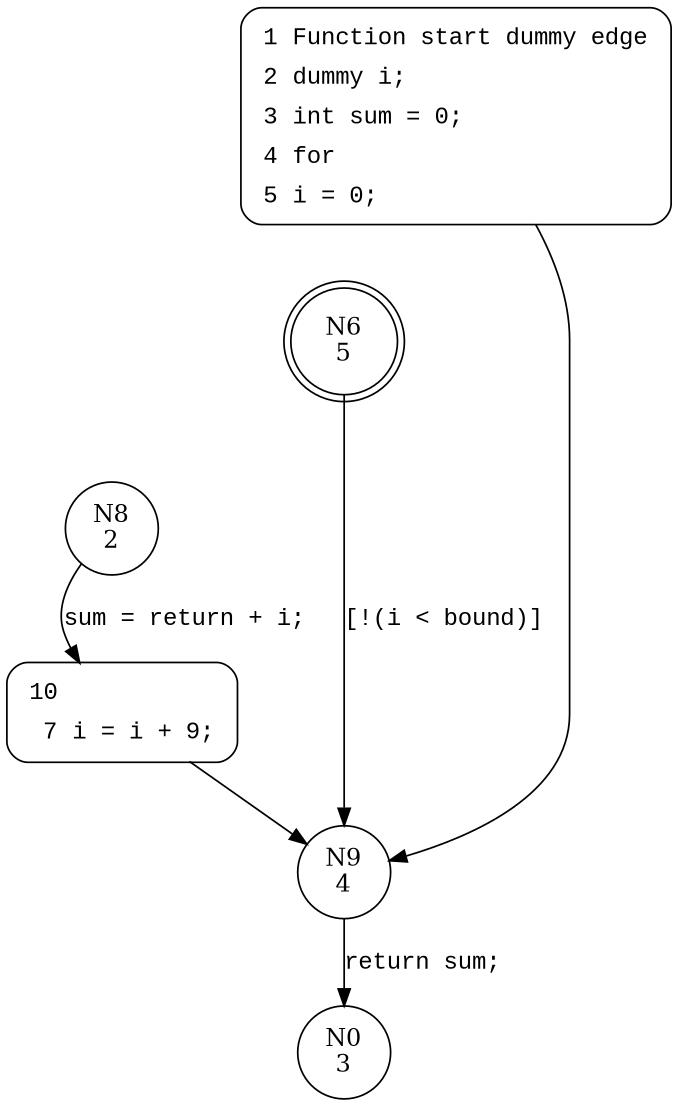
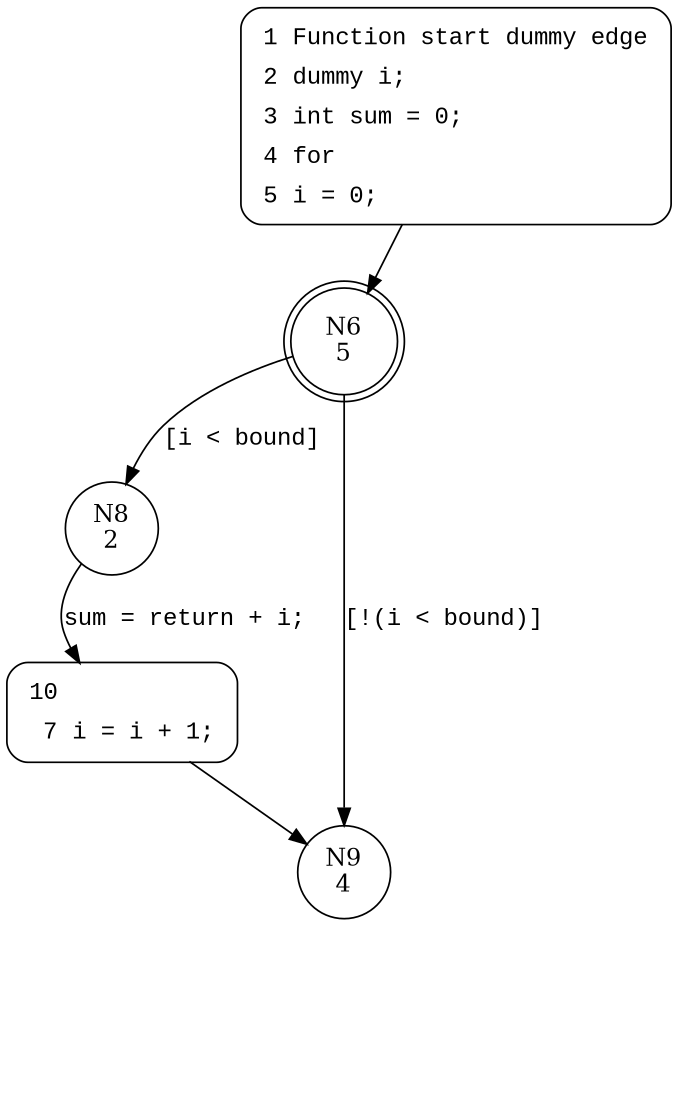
  digraph {
    node [shape=circle]
    edge [fontname="Courier New"]
    n1 [label="N6\n5" shape=doublecircle]
    n2 [label="N8\n2"]
    n3 [label="N9\n4"]
-   n4 [fillcolor=white fontname="Courier New" label=<<table border="0" cellborder="0" cellpadding="3" bgcolor="white"><tr><td align="right">10</td><td align="left"></td></tr><tr><td align="right">7</td><td align="left">i = i + 9;</td></tr></table>> penwidth=1 shape=Mrecord style="filled,bold"]
-   n5 [label="N0\n3"]
+   n4 [fillcolor=white fontname="Courier New" label=<<table border="0" cellborder="0" cellpadding="3" bgcolor="white"><tr><td align="right">10</td><td align="left"></td></tr><tr><td align="right">7</td><td align="left">i = i + 1;</td></tr></table>> penwidth=1 shape=Mrecord style="filled,bold"]
    n6 [fillcolor=white fontname="Courier New" label=<<table border="0" cellborder="0" cellpadding="3" bgcolor="white"><tr><td align="right">1</td><td align="left">Function start dummy edge</td></tr><tr><td align="right">2</td><td align="left">dummy i;</td></tr><tr><td align="right">3</td><td align="left">int sum = 0;</td></tr><tr><td align="right">4</td><td align="left">for</td></tr><tr><td align="right">5</td><td align="left">i = 0;</td></tr></table>> penwidth=1 shape=Mrecord style="filled,bold"]
+   n1 -> n2 [label="[i < bound]"]
    n1 -> n3 [label="[!(i < bound)]"]
    n2 -> n4 [label="sum = return + i;"]
-   n3 -> n5 [label="return sum;"]
    n4 -> n3 [fontname=""]
-   n6 -> n3 [fontname=""]
+   n6 -> n1 [fontname=""]
  }
